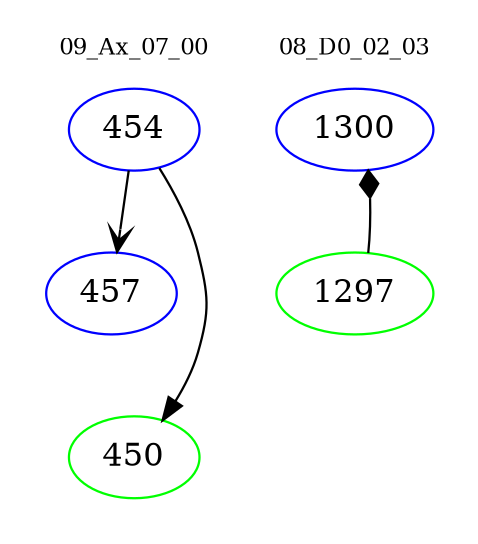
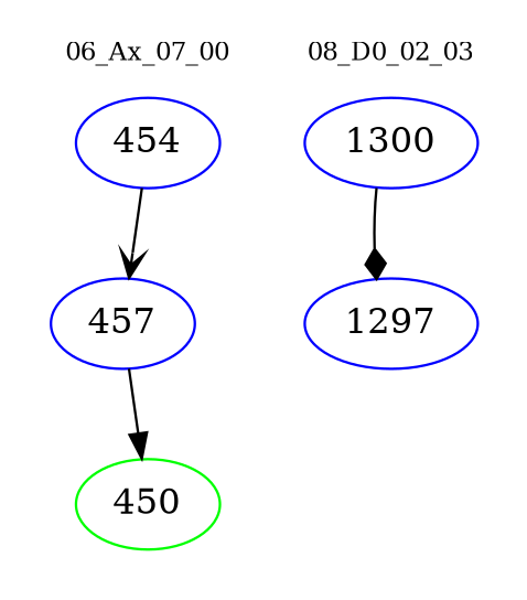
  digraph {
    node [color=blue]
    edge [color=black]
    n1 [label=454]
    n2 [label=457]
    n3 [color=green label=450]
    n4 [label=1300]
-   n5 [color=green label=1297]
+   n5 [label=1297]
    subgraph cluster_1 {
      color=white
      fontsize=10
-     label="09_Ax_07_00"
+     label="06_Ax_07_00"
      n1
      n2
      n3
    }
    subgraph cluster_2 {
      color=white
      fontsize=10
      label="08_D0_02_03"
      n4
      n5
    }
    n1 -> n2 [arrowhead=vee]
-   n1 -> n3 [arrowhead=normal]
-   n5 -> n4 [arrowhead=diamond]
+   n2 -> n3 [arrowhead=normal]
+   n4 -> n5 [arrowhead=diamond]
  }
